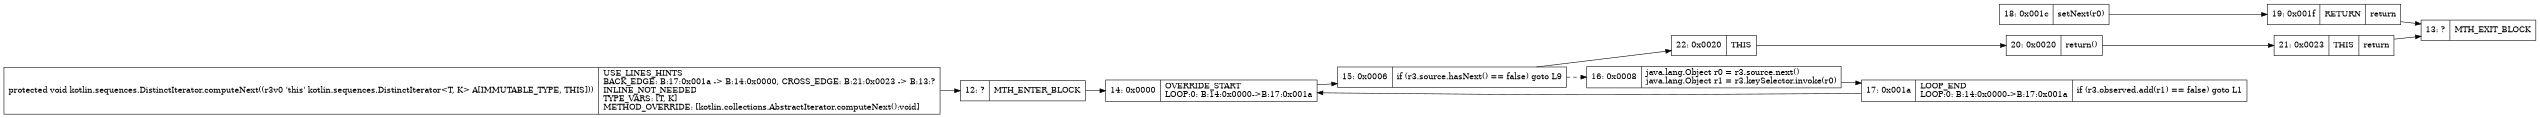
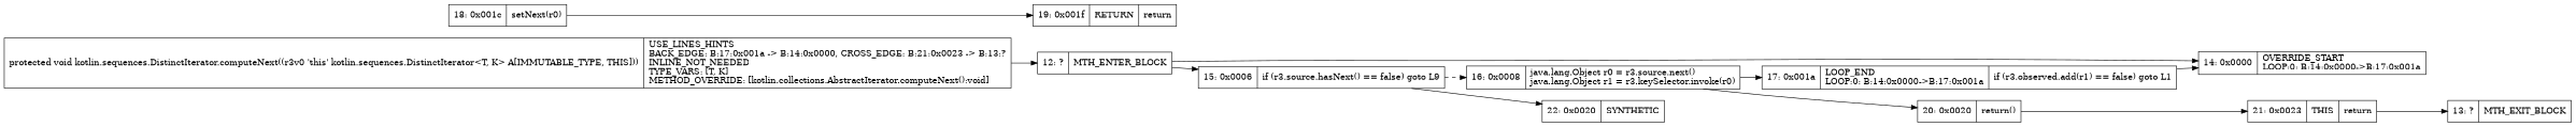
  digraph {
    rankdir=LR
    node [shape=record]
    n1 [label="{12\:\ ?|MTH_ENTER_BLOCK\l}"]
    n2 [label="{14\:\ 0x0000|OVERRIDE_START\lLOOP:0: B:14:0x0000\-\>B:17:0x001a\l}"]
    n3 [label="{15\:\ 0x0006|if (r3.source.hasNext() == false) goto L9\l}"]
    n4 [label="{16\:\ 0x0008|java.lang.Object r0 = r3.source.next()\ljava.lang.Object r1 = r3.keySelector.invoke(r0)\l}"]
-   n5 [label="{22\:\ 0x0020|THIS\l}"]
+   n5 [label="{22\:\ 0x0020|SYNTHETIC\l}"]
    n6 [label="{17\:\ 0x001a|LOOP_END\lLOOP:0: B:14:0x0000\-\>B:17:0x001a\l|if (r3.observed.add(r1) == false) goto L1\l}"]
    n7 [label="{20\:\ 0x0020|return()\l}"]
    n8 [label="{18\:\ 0x001c|setNext(r0)\l}"]
    n9 [label="{19\:\ 0x001f|RETURN\l|return\l}"]
    n10 [label="{13\:\ ?|MTH_EXIT_BLOCK\l}"]
    n11 [label="{21\:\ 0x0023|THIS\l|return\l}"]
    n12 [label="{protected void kotlin.sequences.DistinctIterator.computeNext((r3v0 'this' kotlin.sequences.DistinctIterator\<T, K\> A[IMMUTABLE_TYPE, THIS]))  | USE_LINES_HINTS\lBACK_EDGE: B:17:0x001a \-\> B:14:0x0000, CROSS_EDGE: B:21:0x0023 \-\> B:13:?\lINLINE_NOT_NEEDED\lTYPE_VARS: [T, K]\lMETHOD_OVERRIDE: [kotlin.collections.AbstractIterator.computeNext():void]\l}"]
    n1 -> n2
-   n2 -> n3
+   n1 -> n3
    n3 -> n4 [style=dashed]
    n3 -> n5
    n4 -> n6
-   n5 -> n7
+   n4 -> n7
    n6 -> n2
    n7 -> n11
    n8 -> n9
-   n9 -> n10
    n11 -> n10
    n12 -> n1
  }
